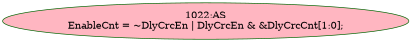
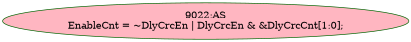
  strict digraph {
-   n1 [ast="<pyverilog.vparser.ast.Assign object at 0x7f37fb6776d0>" def_var="['EnableCnt']" fillcolor=lightpink label="1022:AS\nEnableCnt = ~DlyCrcEn | DlyCrcEn & &DlyCrcCnt[1:0];" statements="[]" style=filled typ=Assign use_var="['DlyCrcEn', 'DlyCrcEn', 'DlyCrcCnt']" color=darkgreen]
+   n1 [ast="<pyverilog.vparser.ast.Assign object at 0x7f37fb6776d0>" def_var="['EnableCnt']" fillcolor=lightpink label="9022:AS\nEnableCnt = ~DlyCrcEn | DlyCrcEn & &DlyCrcCnt[1:0];" statements="[]" style=filled typ=Assign use_var="['DlyCrcEn', 'DlyCrcEn', 'DlyCrcCnt']" color=darkgreen]
  }
